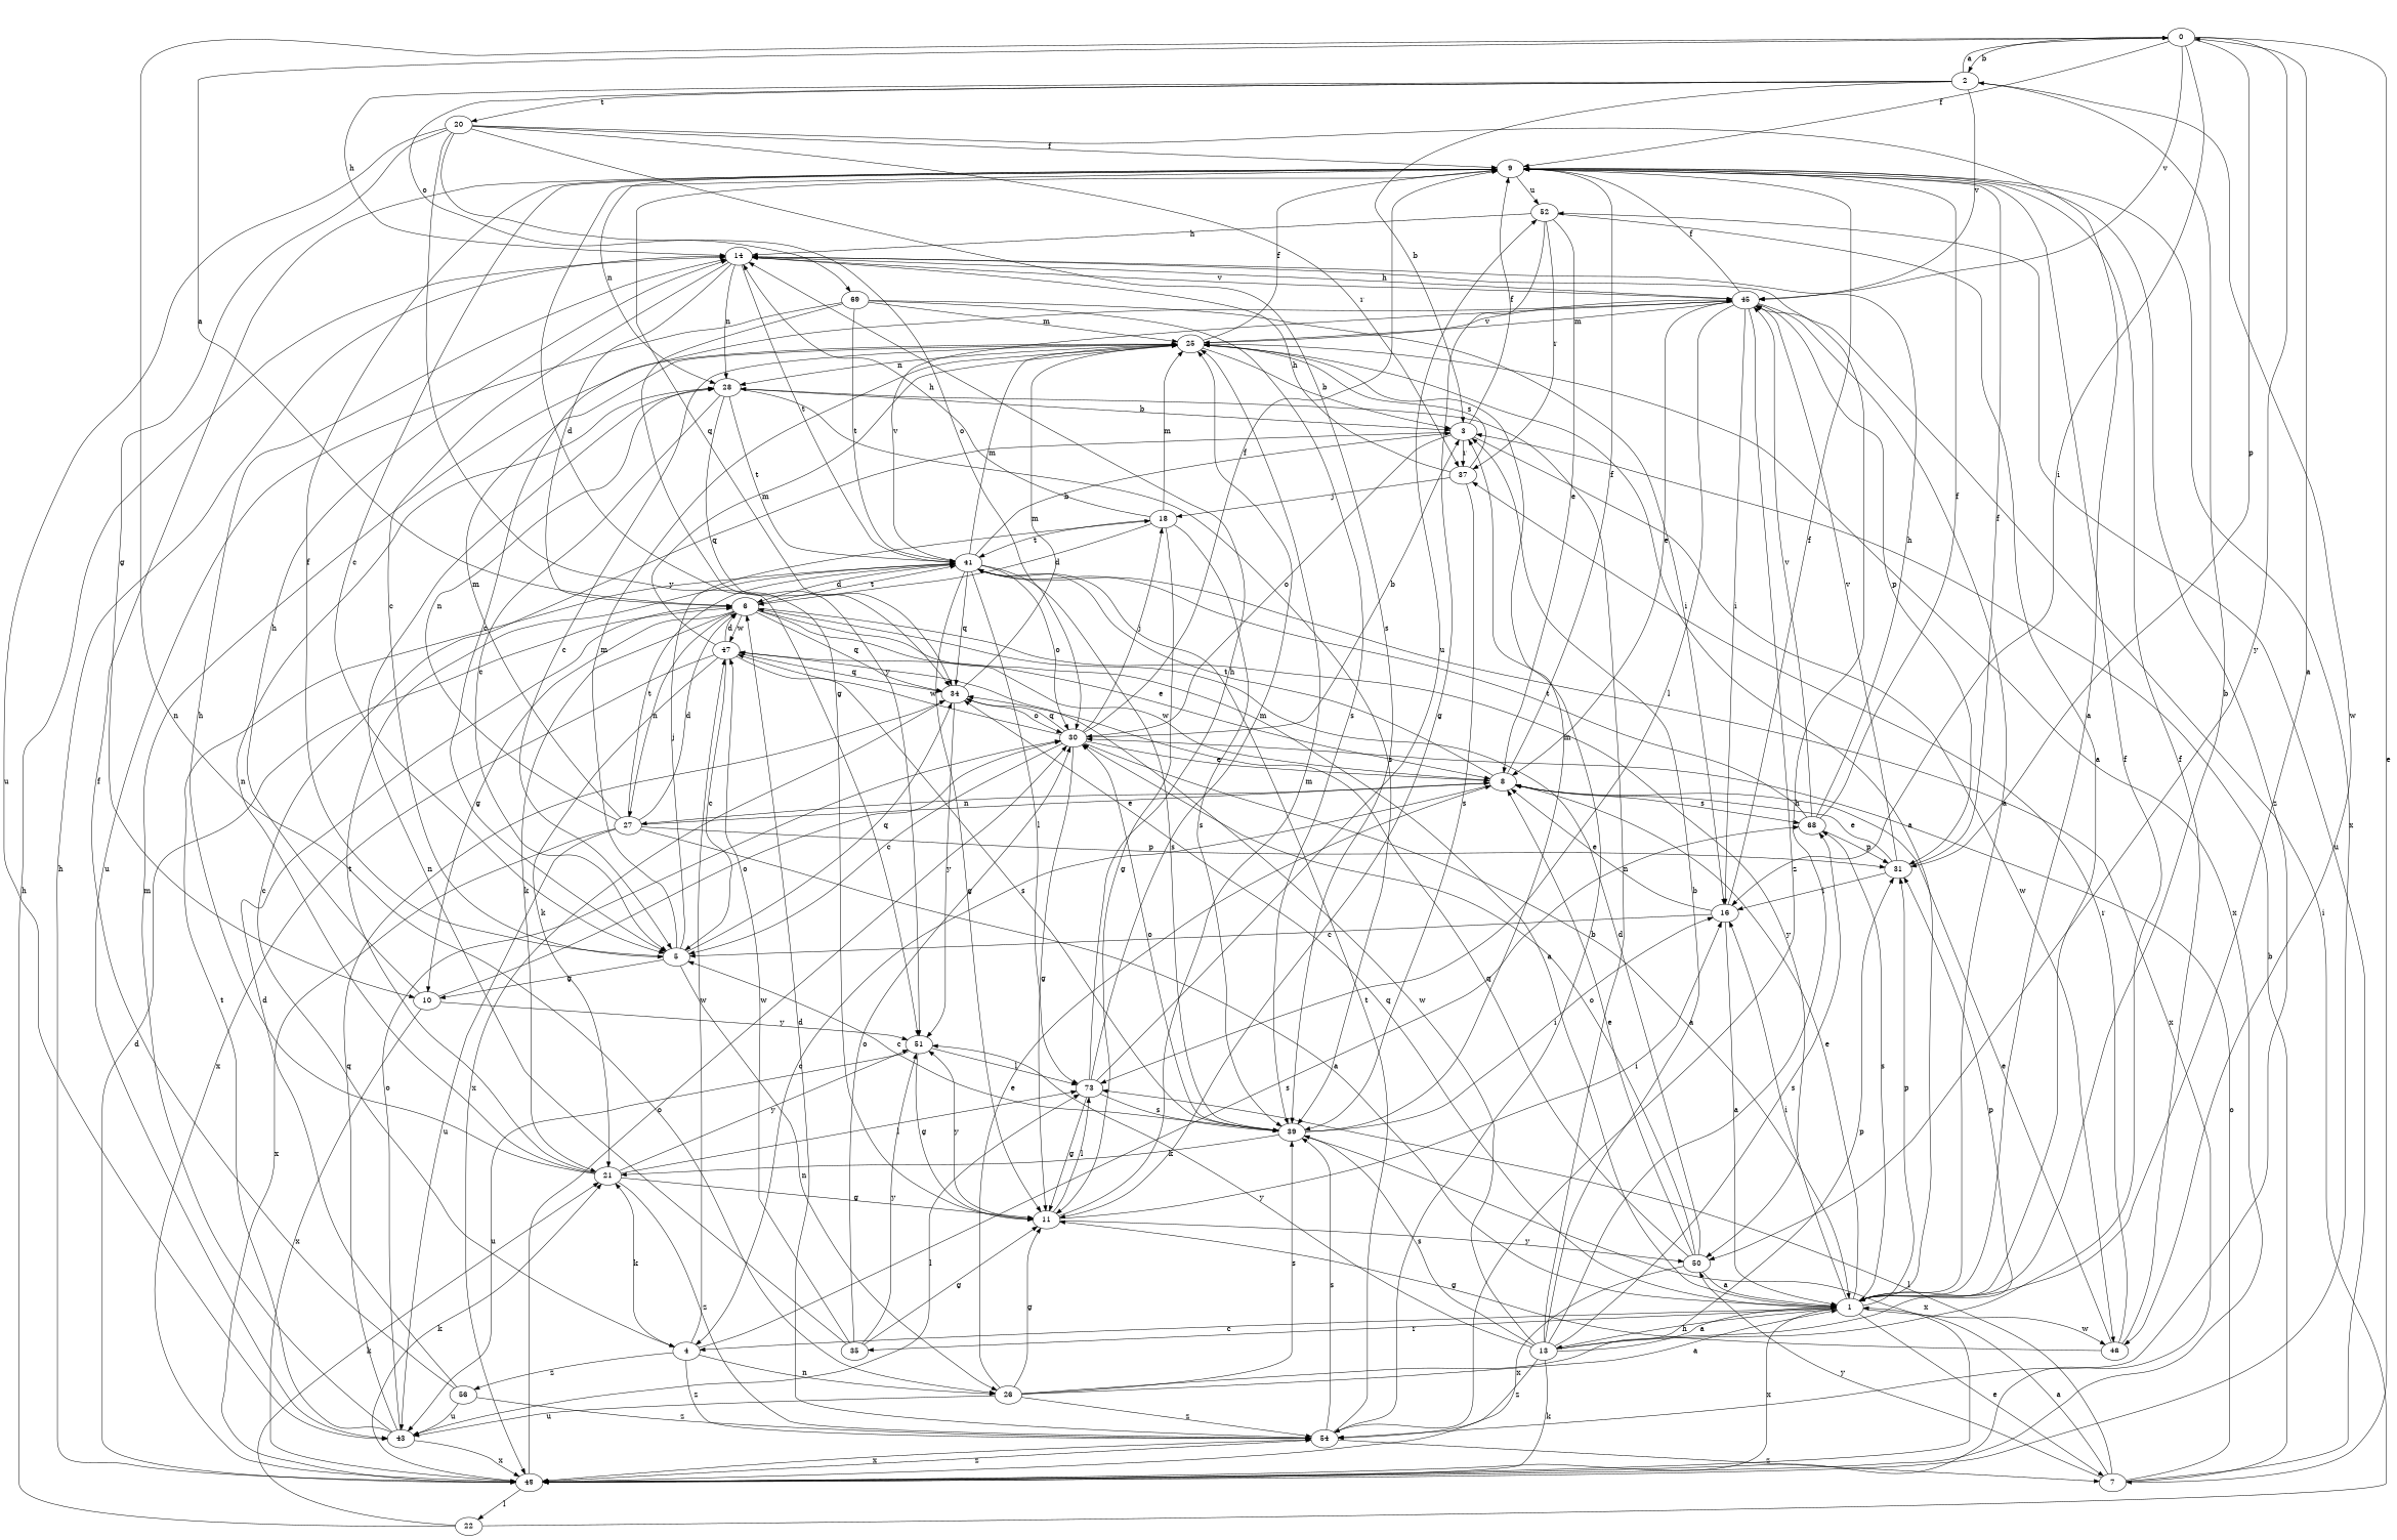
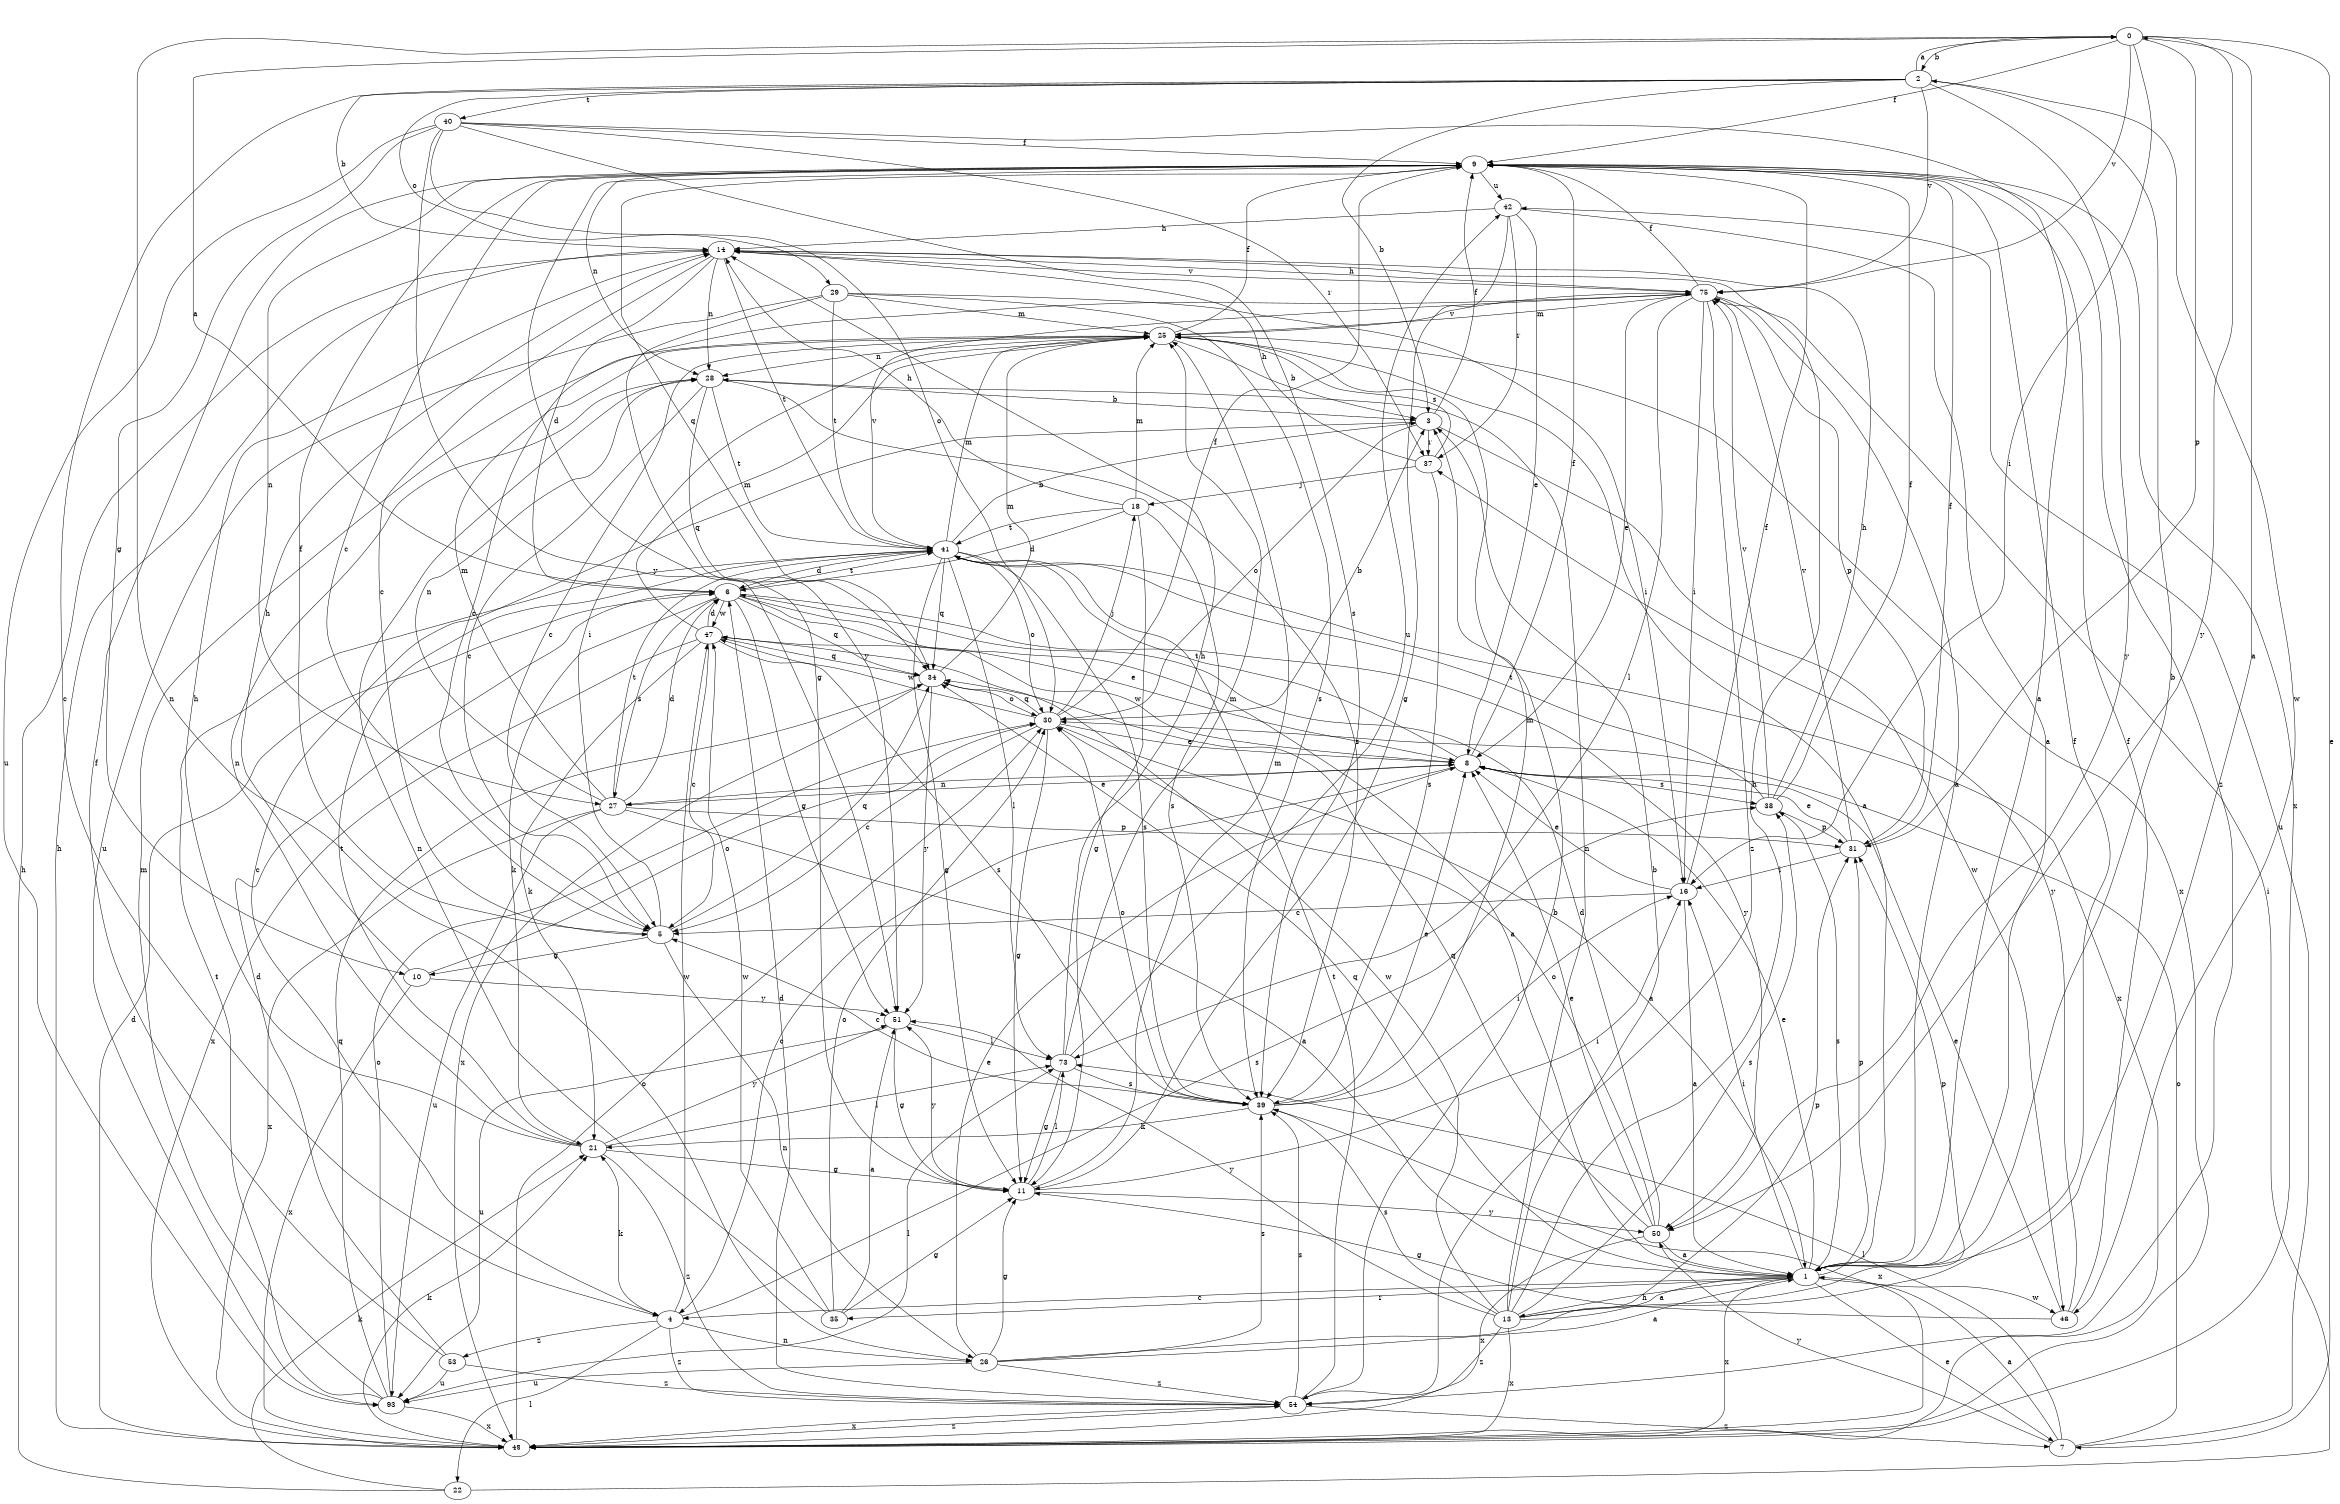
  strict digraph {
    0
    2
    7
    9
    16
    26
    n7 [label=31]
-   45
+   45 [label=75]
    50
    4
    46
    3
    14
-   29 [label=69]
-   40 [label=20]
+   29
+   40
    1
    30
    n18 [label=73]
-   42 [label=52]
+   42
    34
    49
    54
    5
    27
    11
    28
    10
    51
    8
    39
-   43
+   43 [label=93]
    25
    6
    13
    35
-   38 [label=68]
+   38
    21
    22
    47
-   53 [label=56]
+   53
    41
    37
    18
    0 -> 2 [label=b]
    0 -> 7 [label=e]
    0 -> 9 [label=f]
    0 -> 16 [label=i]
    0 -> 26 [label=n]
    0 -> n7 [label=p]
    0 -> 45 [label=v]
    0 -> 50 [label=y]
    2 -> 0 [label=a]
    2 -> 45 [label=v]
+   2 -> 50 [label=y]
+   2 -> 4 [label=c]
    2 -> 46 [label=w]
    2 -> 3 [label=b]
-   2 -> 14 [label=h]
+   2 -> 14 [label=b]
    2 -> 29 [label=o]
    2 -> 40 [label=t]
    7 -> 50 [label=y]
-   7 -> 3 [label=b]
    7 -> 1 [label=a]
    7 -> 30 [label=o]
    7 -> n18 [label=l]
    7 -> 42 [label=u]
    9 -> 42 [label=u]
    9 -> 34 [label=q]
    9 -> 49 [label=x]
    9 -> 54 [label=z]
    9 -> 5 [label=c]
+   9 -> 27 [label=n]
    9 -> 11 [label=g]
    9 -> 28 [label=n]
    16 -> 9 [label=f]
    16 -> 1 [label=a]
    16 -> 5 [label=c]
    16 -> 8 [label=e]
    26 -> n7 [label=p]
    26 -> 1 [label=a]
    26 -> 54 [label=z]
    26 -> 11 [label=g]
    26 -> 8 [label=e]
    26 -> 39 [label=s]
    26 -> 43 [label=u]
    n7 -> 9 [label=f]
    n7 -> 16 [label=i]
    n7 -> 45 [label=v]
    n7 -> 8 [label=e]
    45 -> 9 [label=f]
    45 -> 16 [label=i]
    45 -> n7 [label=p]
    45 -> 14 [label=h]
    45 -> 1 [label=a]
    45 -> n18 [label=l]
    45 -> 54 [label=z]
    45 -> 5 [label=c]
    45 -> 8 [label=e]
    45 -> 25 [label=m]
    50 -> 1 [label=a]
    50 -> 30 [label=o]
    50 -> 34 [label=q]
    50 -> 49 [label=x]
    50 -> 8 [label=e]
    50 -> 6 [label=d]
    4 -> 26 [label=n]
    4 -> 54 [label=z]
    4 -> 38 [label=s]
    4 -> 21 [label=k]
-   49 -> 22 [label=l]
+   4 -> 22 [label=l]
    4 -> 47 [label=w]
    4 -> 53 [label=z]
    46 -> 9 [label=f]
    46 -> 11 [label=g]
    46 -> 8 [label=e]
-   46 -> 37 [label=r]
+   46 -> 37 [label=y]
    3 -> 9 [label=f]
    3 -> 4 [label=c]
    3 -> 46 [label=w]
    3 -> 30 [label=o]
    3 -> 37 [label=r]
    14 -> 45 [label=v]
    14 -> 5 [label=c]
    14 -> 28 [label=n]
    14 -> 6 [label=d]
    14 -> 41 [label=t]
    29 -> 16 [label=i]
    29 -> 51 [label=y]
    29 -> 39 [label=s]
    29 -> 43 [label=u]
    29 -> 25 [label=m]
    29 -> 41 [label=t]
    40 -> 9 [label=f]
    40 -> 1 [label=a]
    40 -> 30 [label=o]
    40 -> 10 [label=g]
    40 -> 51 [label=y]
    40 -> 39 [label=s]
    40 -> 43 [label=u]
    40 -> 37 [label=r]
    1 -> 0 [label=a]
    1 -> 2 [label=b]
    1 -> 7 [label=e]
    1 -> 16 [label=i]
    1 -> n7 [label=p]
    1 -> 4 [label=c]
    1 -> 46 [label=w]
    1 -> 34 [label=q]
    1 -> 49 [label=x]
    1 -> 8 [label=e]
    1 -> 13 [label=h]
    1 -> 35 [label=r]
    1 -> 38 [label=s]
    30 -> 9 [label=f]
    30 -> 3 [label=b]
    30 -> 1 [label=a]
    30 -> 34 [label=q]
    30 -> 5 [label=c]
    30 -> 11 [label=g]
    30 -> 8 [label=e]
    30 -> 47 [label=w]
    30 -> 18 [label=j]
    n18 -> 14 [label=h]
    n18 -> 42 [label=u]
    n18 -> 11 [label=g]
    n18 -> 39 [label=s]
    n18 -> 25 [label=m]
    42 -> 14 [label=h]
    42 -> 1 [label=a]
    42 -> 11 [label=g]
    42 -> 8 [label=e]
    42 -> 37 [label=r]
    34 -> 30 [label=o]
    34 -> 49 [label=x]
    34 -> 51 [label=y]
    34 -> 25 [label=m]
    49 -> 14 [label=h]
    49 -> 30 [label=o]
    49 -> 54 [label=z]
    49 -> 6 [label=d]
    49 -> 21 [label=k]
    54 -> 7 [label=z]
    54 -> 3 [label=b]
    54 -> 49 [label=x]
    54 -> 39 [label=s]
    54 -> 6 [label=d]
    54 -> 41 [label=t]
    5 -> 9 [label=f]
    5 -> 26 [label=n]
    5 -> 34 [label=q]
    5 -> 10 [label=g]
-   5 -> 25 [label=m]
-   5 -> 18 [label=j]
+   5 -> 25 [label=i]
    27 -> n7 [label=p]
    27 -> 1 [label=a]
    27 -> 49 [label=x]
    27 -> 28 [label=n]
    27 -> 8 [label=e]
    27 -> 43 [label=u]
    27 -> 25 [label=m]
    27 -> 6 [label=d]
    27 -> 41 [label=t]
    11 -> 16 [label=i]
    11 -> 50 [label=y]
    11 -> n18 [label=l]
    11 -> 51 [label=y]
    11 -> 25 [label=m]
    28 -> 3 [label=b]
    28 -> 34 [label=q]
    28 -> 5 [label=c]
    28 -> 39 [label=s]
    28 -> 41 [label=t]
    10 -> 14 [label=h]
    10 -> 30 [label=o]
    10 -> 49 [label=x]
    10 -> 51 [label=y]
    51 -> n18 [label=l]
    51 -> 11 [label=g]
    51 -> 43 [label=u]
    8 -> 9 [label=f]
    8 -> 4 [label=c]
    8 -> 27 [label=n]
    8 -> 38 [label=s]
    8 -> 47 [label=w]
    8 -> 41 [label=t]
    39 -> 16 [label=i]
    39 -> 30 [label=o]
    39 -> 49 [label=x]
    39 -> 5 [label=c]
+   39 -> 8 [label=e]
    39 -> 25 [label=m]
    39 -> 21 [label=k]
    43 -> 30 [label=o]
    43 -> n18 [label=l]
    43 -> 34 [label=q]
    43 -> 49 [label=x]
    43 -> 25 [label=m]
    43 -> 41 [label=t]
    25 -> 9 [label=f]
    25 -> 45 [label=v]
    25 -> 3 [label=b]
    25 -> 1 [label=a]
    25 -> 49 [label=x]
    25 -> 5 [label=c]
    25 -> 28 [label=n]
    6 -> 0 [label=a]
    6 -> 50 [label=y]
    6 -> 1 [label=a]
    6 -> 34 [label=q]
-   6 -> 27 [label=n]
-   6 -> 10 [label=g]
+   6 -> 27 [label=s]
+   6 -> 51 [label=g]
    6 -> 8 [label=e]
    6 -> 21 [label=k]
    6 -> 47 [label=w]
    6 -> 41 [label=t]
    13 -> 9 [label=f]
    13 -> n7 [label=p]
    13 -> 3 [label=b]
    13 -> 14 [label=h]
    13 -> 1 [label=a]
-   13 -> 49 [label=k]
+   13 -> 49 [label=x]
    13 -> 54 [label=z]
    13 -> 28 [label=n]
    13 -> 51 [label=y]
    13 -> 39 [label=s]
    13 -> 38 [label=s]
    13 -> 47 [label=w]
    35 -> 30 [label=o]
    35 -> 11 [label=g]
    35 -> 28 [label=n]
-   35 -> 51 [label=y]
+   35 -> 51 [label=a]
    35 -> 47 [label=w]
    38 -> 9 [label=f]
    38 -> n7 [label=p]
    38 -> 45 [label=v]
    38 -> 14 [label=h]
    38 -> 41 [label=t]
    21 -> 14 [label=h]
    21 -> n18 [label=l]
    21 -> 54 [label=z]
    21 -> 11 [label=g]
    21 -> 28 [label=n]
    21 -> 51 [label=y]
    21 -> 41 [label=t]
    22 -> 45 [label=i]
    22 -> 14 [label=h]
    22 -> 21 [label=k]
    47 -> 34 [label=q]
    47 -> 49 [label=x]
    47 -> 5 [label=c]
    47 -> 39 [label=s]
    47 -> 25 [label=m]
    47 -> 6 [label=d]
    47 -> 21 [label=k]
    53 -> 9 [label=f]
    53 -> 54 [label=z]
    53 -> 43 [label=u]
    53 -> 6 [label=d]
    41 -> 45 [label=v]
    41 -> 3 [label=b]
    41 -> 30 [label=o]
    41 -> n18 [label=l]
    41 -> 34 [label=q]
    41 -> 49 [label=x]
    41 -> 11 [label=g]
    41 -> 39 [label=s]
    41 -> 25 [label=m]
    41 -> 6 [label=d]
    37 -> 14 [label=h]
    37 -> 39 [label=s]
    37 -> 25 [label=s]
    37 -> 18 [label=j]
    18 -> 14 [label=h]
    18 -> 11 [label=g]
    18 -> 39 [label=s]
    18 -> 25 [label=m]
    18 -> 6 [label=d]
    18 -> 41 [label=t]
  }
